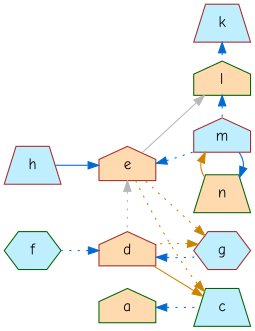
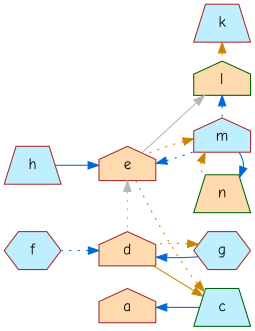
  digraph {
    fontname="Comic Neue"
    rankdir=LR
    node [color=brown fillcolor="#bfefff" fontcolor="#000000" fontname="Comic Neue" fontsize=14 shape=house style=filled]
    edge [color="#006ad1" dir=back fontname="Comic Neue" style=dotted]
-   f [color=darkgreen shape=hexagon]
+   f [shape=hexagon]
    h [shape=trapezium]
    d [fillcolor="#ffdaaf"]
    e [fillcolor="#ffdaaf"]
    c [color=darkgreen shape=trapezium]
    g [shape=hexagon]
    l [color=darkgreen fillcolor="#ffdaaf"]
    n [color=darkgreen fillcolor="#ffdaaf" shape=trapezium]
    k [shape=trapezium]
    m
-   a [color=darkgreen fillcolor="#ffdaaf"]
+   a [fillcolor="#ffdaaf"]
    subgraph sub_1 {
      rank=min
      f
      h
    }
    subgraph sub_2 {
      rank=same
      d
      e
    }
    subgraph sub_3 {
      rank=same
      c
      g
    }
    subgraph sub_4 {
      rank=max
      l
      n
      k
      m
    }
    d -> f
-   d -> g
+   d -> g [style=solid]
    e -> h [style=solid]
    e -> d [color="#b7b7b7"]
    e -> m
    c -> d [color="#cc8400" style=solid]
    c -> e [color="#cc8400"]
    g -> d [color="#cc8400"]
    l -> e [color="#b7b7b7" style=solid]
    l -> m
    n -> m [style=solid]
-   k -> l
-   g -> e [color="#cc8400"]
-   m -> n [color="#cc8400" style=solid]
-   a -> c
+   k -> l [color="#cc8400"]
+   m -> e [color="#cc8400"]
+   m -> n [color="#cc8400"]
+   a -> c [style=solid]
  }
